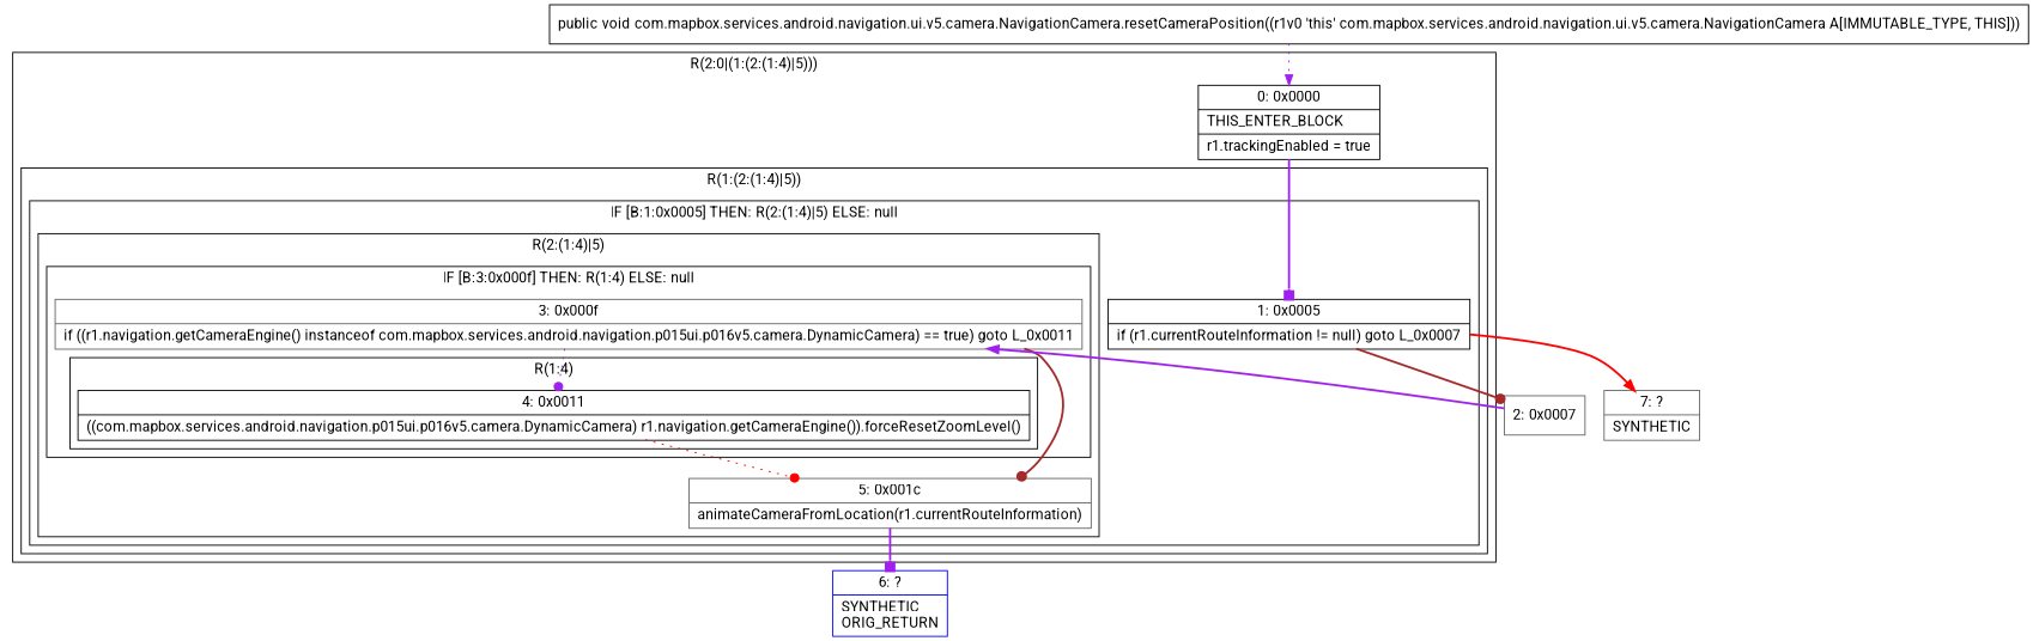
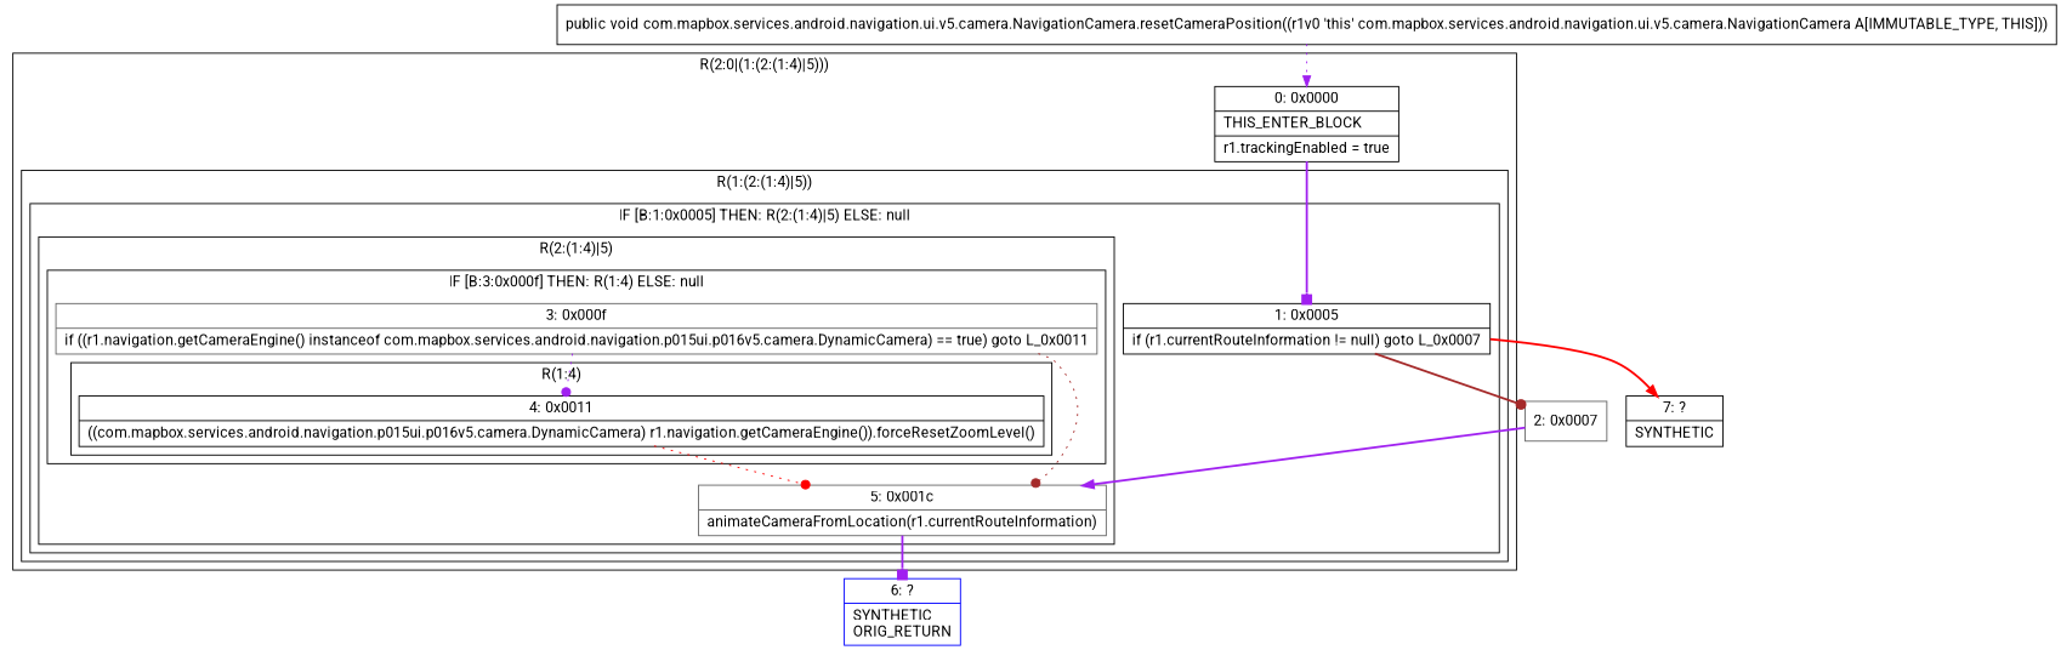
  digraph {
    fontname=Roboto
    node [color=black fontname=Roboto shape=record]
    edge [arrowhead=dot color=purple fontname=Roboto style=bold]
    n1 [label="{4\:\ 0x0011|((com.mapbox.services.android.navigation.p015ui.p016v5.camera.DynamicCamera) r1.navigation.getCameraEngine()).forceResetZoomLevel()\l}"]
    n2 [color=gray40 label="{3\:\ 0x000f|if ((r1.navigation.getCameraEngine() instanceof com.mapbox.services.android.navigation.p015ui.p016v5.camera.DynamicCamera) == true) goto L_0x0011\l}"]
    n3 [color=gray40 label="{5\:\ 0x001c|animateCameraFromLocation(r1.currentRouteInformation)\l}"]
    n4 [label="{1\:\ 0x0005|if (r1.currentRouteInformation != null) goto L_0x0007\l}"]
    n5 [label="{0\:\ 0x0000|THIS_ENTER_BLOCK\l|r1.trackingEnabled = true\l}"]
    n6 [color=blue label="{6\:\ ?|SYNTHETIC\lORIG_RETURN\l}"]
    n7 [color=gray40 label="{2\:\ 0x0007}"]
-   n8 [color=gray40 label="{7\:\ ?|SYNTHETIC\l}"]
+   n8 [label="{7\:\ ?|SYNTHETIC\l}"]
    n9 [label="{public void com.mapbox.services.android.navigation.ui.v5.camera.NavigationCamera.resetCameraPosition((r1v0 'this' com.mapbox.services.android.navigation.ui.v5.camera.NavigationCamera A[IMMUTABLE_TYPE, THIS])) }"]
    subgraph cluster_1 {
      label="R(2:0|(1:(2:(1:4)|5)))"
      n5
      subgraph cluster_2 {
        label="R(1:(2:(1:4)|5))"
        subgraph cluster_3 {
          label="IF [B:1:0x0005] THEN: R(2:(1:4)|5) ELSE: null"
          n4
          subgraph cluster_4 {
            label="R(2:(1:4)|5)"
            n3
            subgraph cluster_5 {
              label="IF [B:3:0x000f] THEN: R(1:4) ELSE: null"
              n2
              subgraph cluster_6 {
                label="R(1:4)"
                n1
              }
            }
          }
        }
      }
    }
    n1 -> n3 [color=red style=dotted]
    n2 -> n1 [style=dotted]
-   n2 -> n3 [color=brown]
+   n2 -> n3 [color=brown style=dotted]
    n3 -> n6 [arrowhead=box]
    n4 -> n7 [color=brown]
    n4 -> n8 [arrowhead=normal color=red]
    n5 -> n4 [arrowhead=box]
-   n7 -> n2 [arrowhead=normal]
+   n7 -> n3 [arrowhead=normal]
    n9 -> n5 [arrowhead=normal style=dotted]
  }
